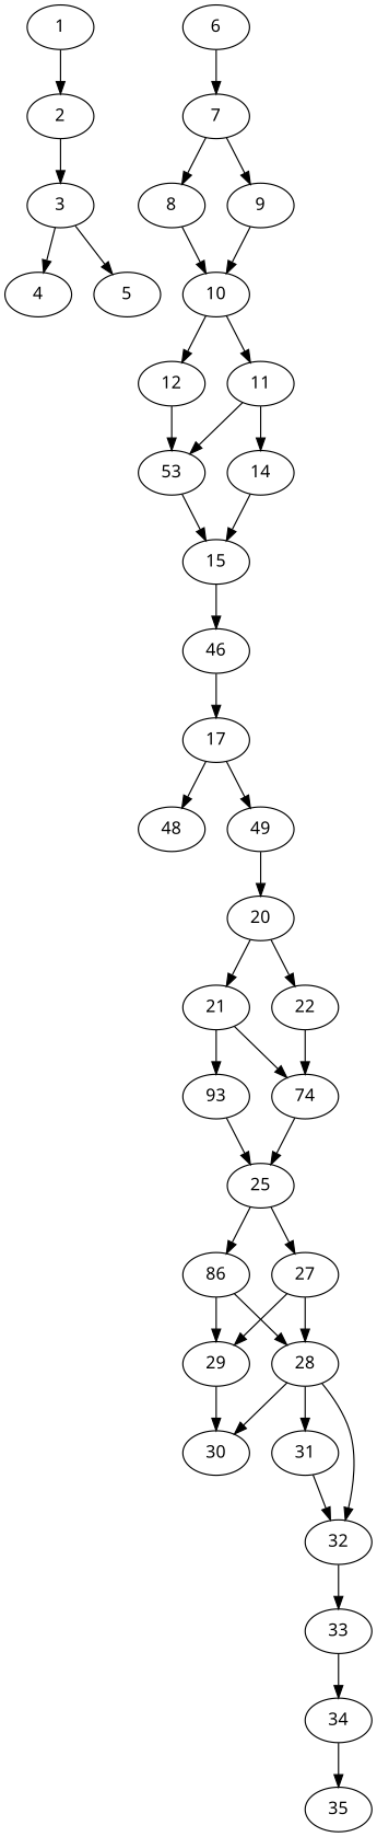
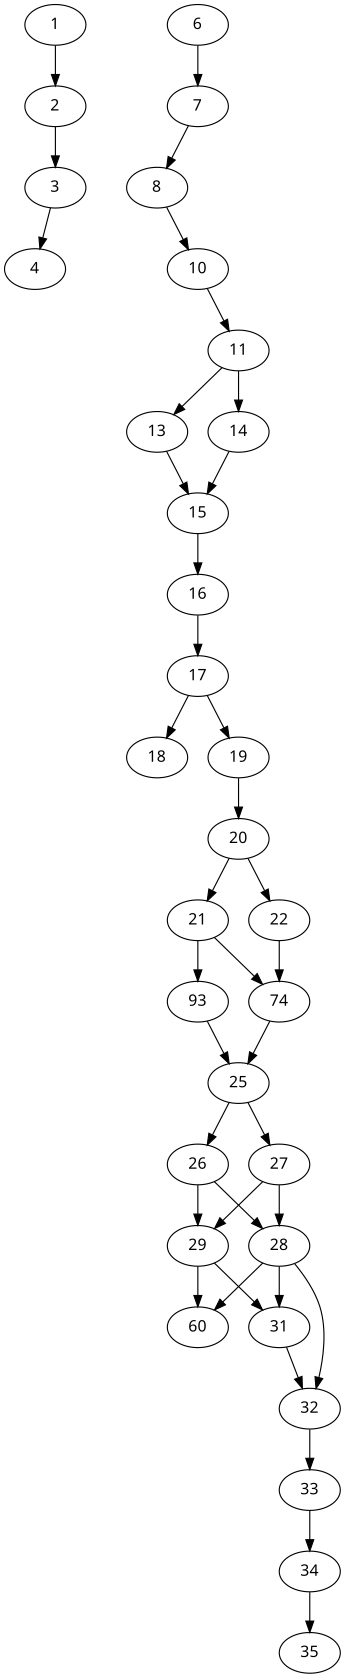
  digraph {
    fontname="Noto Sans"
    node [alpha=0.00 fontname="Noto Sans"]
    edge [fontname="Noto Sans"]
    1 [alpha=0.01 expect_size=41907200]
    2 [alpha=0.04 expect_size=30691328]
    3 [alpha=0.10 expect_size=51313664]
    4 [alpha=0.17 expect_size=38347776]
-   5 [alpha=0.17 expect_size=24402944]
    6 [alpha=0.20 expect_size=7790592]
    7 [alpha=0.01 expect_size=29112320]
    8 [alpha=0.02 expect_size=13268992]
-   9 [alpha=0.16 expect_size=45444096]
    10 [alpha=0.16 expect_size=51521536]
    11 [alpha=0.07 expect_size=16632832]
-   12 [alpha=0.05 expect_size=18850816]
-   13 [alpha=0.08 expect_size=28938240 label=53]
+   13 [alpha=0.08 expect_size=28938240]
    14 [alpha=0.14 expect_size=51990528]
    15 [alpha=0.08 expect_size=45066240]
-   16 [alpha=0.10 expect_size=36881408 label=46]
+   16 [alpha=0.10 expect_size=36881408]
    17 [alpha=0.03 expect_size=36082688]
-   18 [alpha=0.10 expect_size=39444480 label=48]
-   19 [alpha=0.12 expect_size=43906048 label=49]
+   18 [alpha=0.10 expect_size=39444480]
+   19 [alpha=0.12 expect_size=43906048]
    20 [alpha=0.14 expect_size=33759232]
    21 [alpha=0.12 expect_size=23803904]
    22 [expect_size=40450048]
    n23 [alpha=0.08 expect_size=51240960 label=93]
    n24 [alpha=0.10 expect_size=22300672 label=74]
    25 [expect_size=7874560]
-   26 [alpha=0.11 expect_size=26312704 label=86]
+   26 [alpha=0.11 expect_size=26312704]
    27 [alpha=0.12 expect_size=49898496]
    28 [alpha=0.17 expect_size=9467904]
    29 [alpha=0.19 expect_size=33805312]
-   30 [expect_size=15434752]
+   30 [expect_size=15434752 label=60]
    31 [alpha=0.06 expect_size=49070080]
    32 [alpha=0.18 expect_size=29817856]
    33 [expect_size=30313472]
    34 [alpha=0.02 expect_size=49440768]
    35 [expect_size=25935872]
    1 -> 2
    2 -> 3
    3 -> 4
-   3 -> 5
    6 -> 7
    7 -> 8
-   7 -> 9
    8 -> 10
-   9 -> 10
    10 -> 11
-   10 -> 12
    11 -> 13
    11 -> 14
-   12 -> 13
    13 -> 15
    14 -> 15
    15 -> 16
    16 -> 17
    17 -> 18
    17 -> 19
    19 -> 20
    20 -> 21
    20 -> 22
    21 -> n23
    21 -> n24
    22 -> n24
    n23 -> 25
    n24 -> 25
    25 -> 26
    25 -> 27
    26 -> 28
    26 -> 29
    27 -> 28
    27 -> 29
    28 -> 30
    28 -> 31
    28 -> 32
    29 -> 30
+   29 -> 31
    31 -> 32
    32 -> 33
    33 -> 34
    34 -> 35
  }
